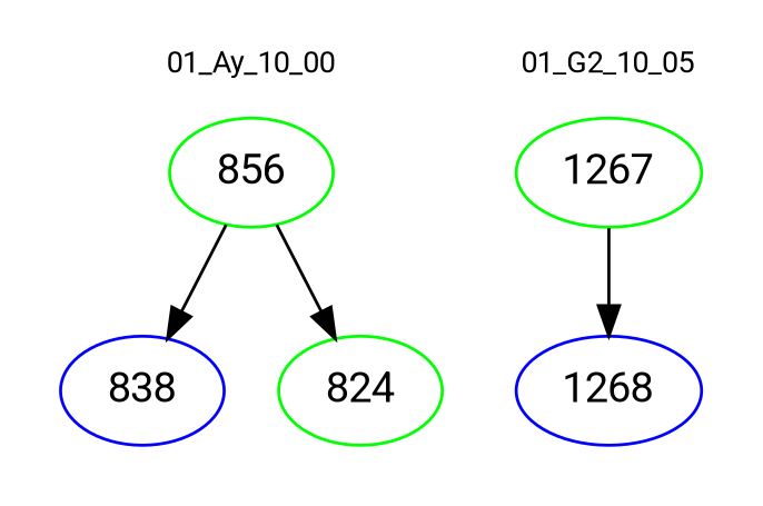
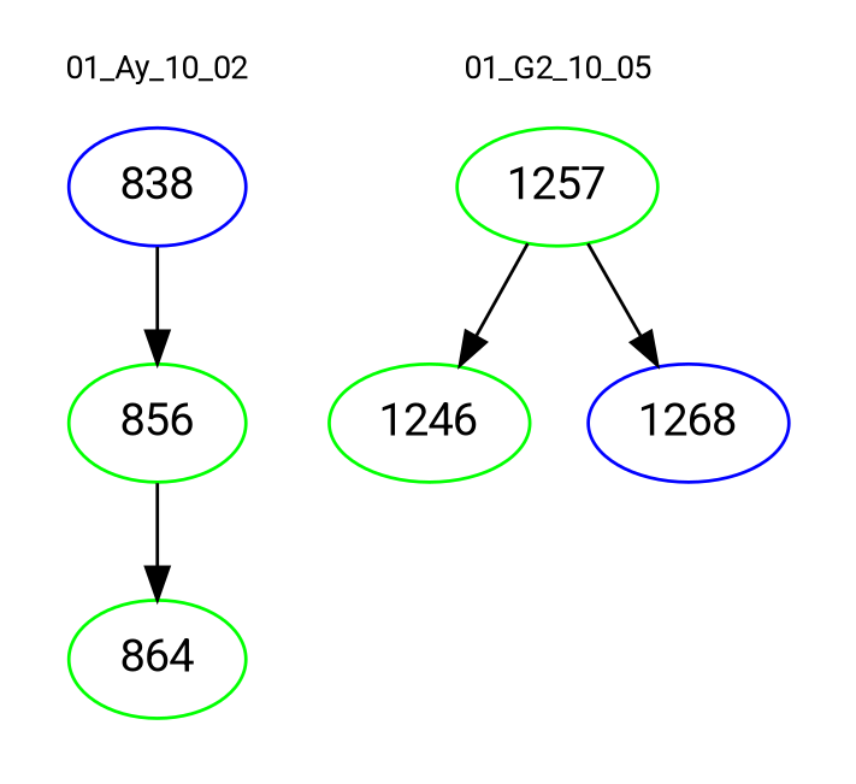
  digraph {
    fontname=Roboto
    node [color=green fontname=Roboto]
    edge [color=black fontname=Roboto]
    n1 [label=856]
    n2 [color=blue label=838]
-   n3 [label=824]
-   n4 [label=1267]
+   n3 [label=864]
+   n4 [label=1257]
+   n5 [label=1246]
    n6 [color=blue label=1268]
    subgraph cluster_1 {
      color=white
      fontsize=10
-     label="01_Ay_10_00"
+     label="01_Ay_10_02"
      n1
      n2
      n3
    }
    subgraph cluster_2 {
      color=white
      fontsize=10
      label="01_G2_10_05"
      n4
+     n5
      n6
    }
-   n1 -> n2
+   n2 -> n1
    n1 -> n3
+   n4 -> n5
    n4 -> n6
  }
